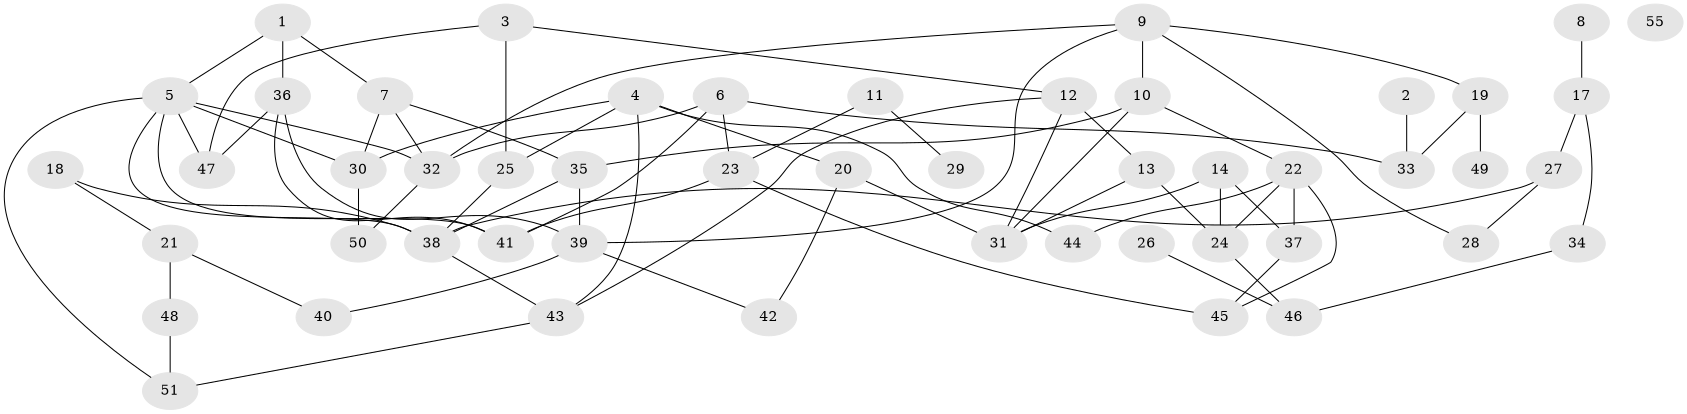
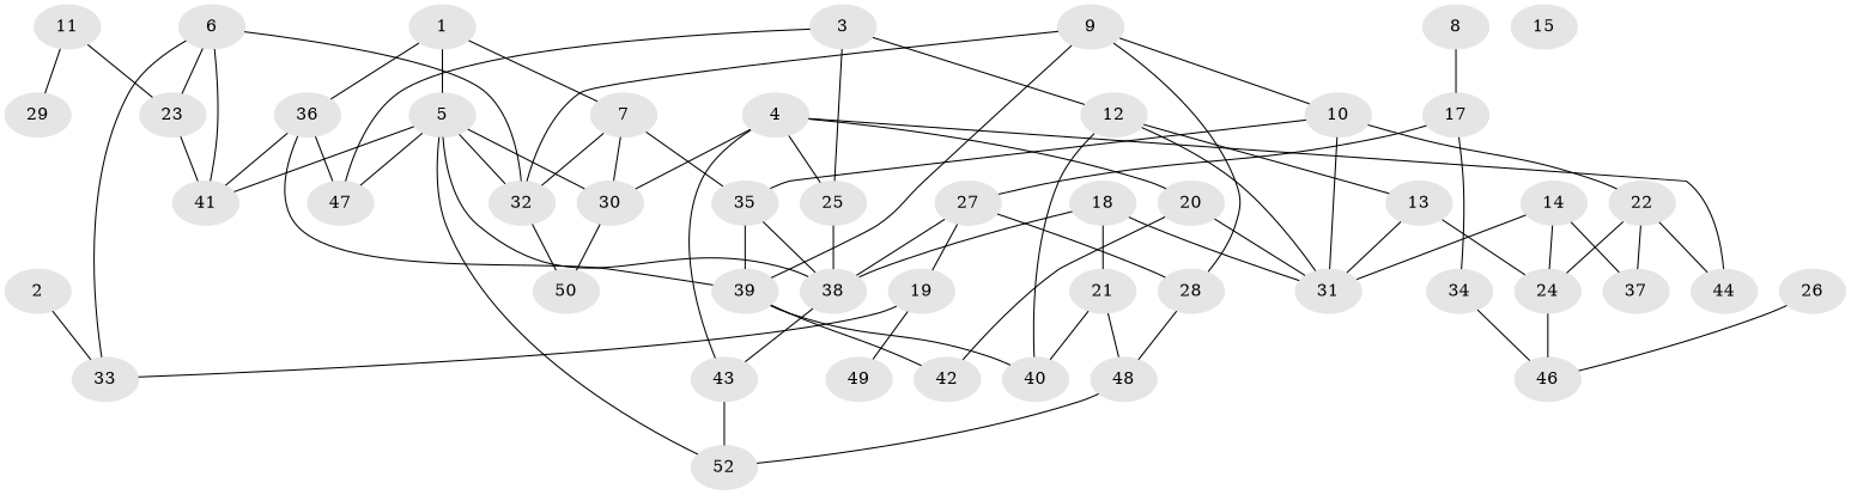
  graph {
    node [color=gray90 style=filled]
    1
    5
    7
    36
    47
    30
    32
    38
    41
-   51
+   51 [label=52]
    35
    39
    2
    33
    3
    12
    25
    31
    13
    40
    4
    20
    43
    44
    42
    50
    6
    23
-   45
    8
    17
    27
    34
    9
    10
    19
    28
    22
    49
    48
    24
    37
    11
    29
    46
    14
-   15 [label=55]
+   15
    21
    18
    26
    1 -- 5
    1 -- 7
    1 -- 36
    5 -- 47
    5 -- 30
    5 -- 32
    5 -- 38
    5 -- 41
    5 -- 51
    7 -- 30
    7 -- 32
    7 -- 35
    36 -- 47
    36 -- 41
    36 -- 39
    30 -- 50
    32 -- 50
    38 -- 43
    35 -- 38
    35 -- 39
    39 -- 40
    39 -- 42
    2 -- 33
    3 -- 47
    3 -- 12
    3 -- 25
    12 -- 31
    12 -- 13
-   12 -- 43
+   12 -- 40
    25 -- 38
    13 -- 31
    13 -- 24
    4 -- 30
    4 -- 25
    4 -- 20
    4 -- 43
    4 -- 44
    20 -- 31
    20 -- 42
    43 -- 51
    6 -- 32
    6 -- 41
    6 -- 33
    6 -- 23
    23 -- 41
-   23 -- 45
    8 -- 17
    17 -- 27
    17 -- 34
    27 -- 38
    27 -- 28
    34 -- 46
    9 -- 32
    9 -- 39
    9 -- 10
-   9 -- 19
+   27 -- 19
    9 -- 28
    10 -- 35
    10 -- 31
    10 -- 22
    19 -- 33
    19 -- 49
+   28 -- 48
    22 -- 44
-   22 -- 45
    22 -- 24
    22 -- 37
    48 -- 51
    24 -- 46
-   37 -- 45
    11 -- 23
    11 -- 29
    14 -- 31
    14 -- 24
    14 -- 37
    21 -- 40
    21 -- 48
    18 -- 38
+   18 -- 31
    18 -- 21
    26 -- 46
  }
